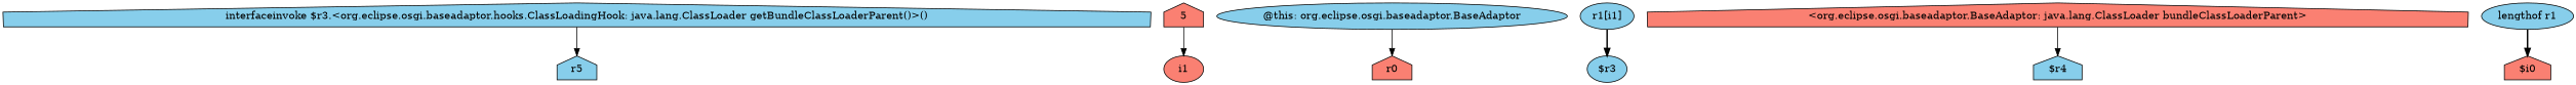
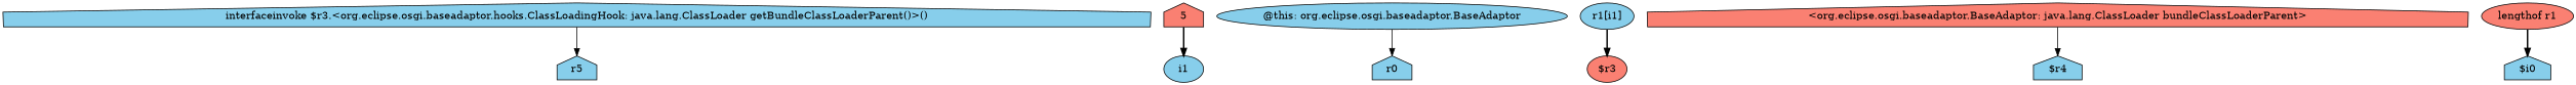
  digraph {
    node [fillcolor=skyblue shape=house style=filled]
    edge [style=solid]
    n1 [label="interfaceinvoke $r3.<org.eclipse.osgi.baseadaptor.hooks.ClassLoadingHook: java.lang.ClassLoader getBundleClassLoaderParent()>()"]
    n2 [label=r5]
    n3 [fillcolor=salmon label=5]
-   n4 [fillcolor=salmon label=i1 shape=ellipse]
+   n4 [label=i1 shape=ellipse]
    n5 [label="@this: org.eclipse.osgi.baseadaptor.BaseAdaptor" shape=ellipse]
-   n6 [fillcolor=salmon label=r0]
+   n6 [label=r0]
    n7 [label="r1[i1]" shape=ellipse]
-   n8 [label="$r3" shape=ellipse]
+   n8 [fillcolor=salmon label="$r3" shape=ellipse]
    n9 [fillcolor=salmon label="<org.eclipse.osgi.baseadaptor.BaseAdaptor: java.lang.ClassLoader bundleClassLoaderParent>"]
    n10 [label="$r4"]
-   n11 [label="lengthof r1" shape=ellipse]
-   n12 [fillcolor=salmon label="$i0"]
+   n11 [fillcolor=salmon label="lengthof r1" shape=ellipse]
+   n12 [label="$i0"]
    n1 -> n2
-   n3 -> n4
+   n3 -> n4 [style=bold]
    n5 -> n6
    n7 -> n8 [style=bold]
    n9 -> n10
    n11 -> n12 [style=bold]
  }
